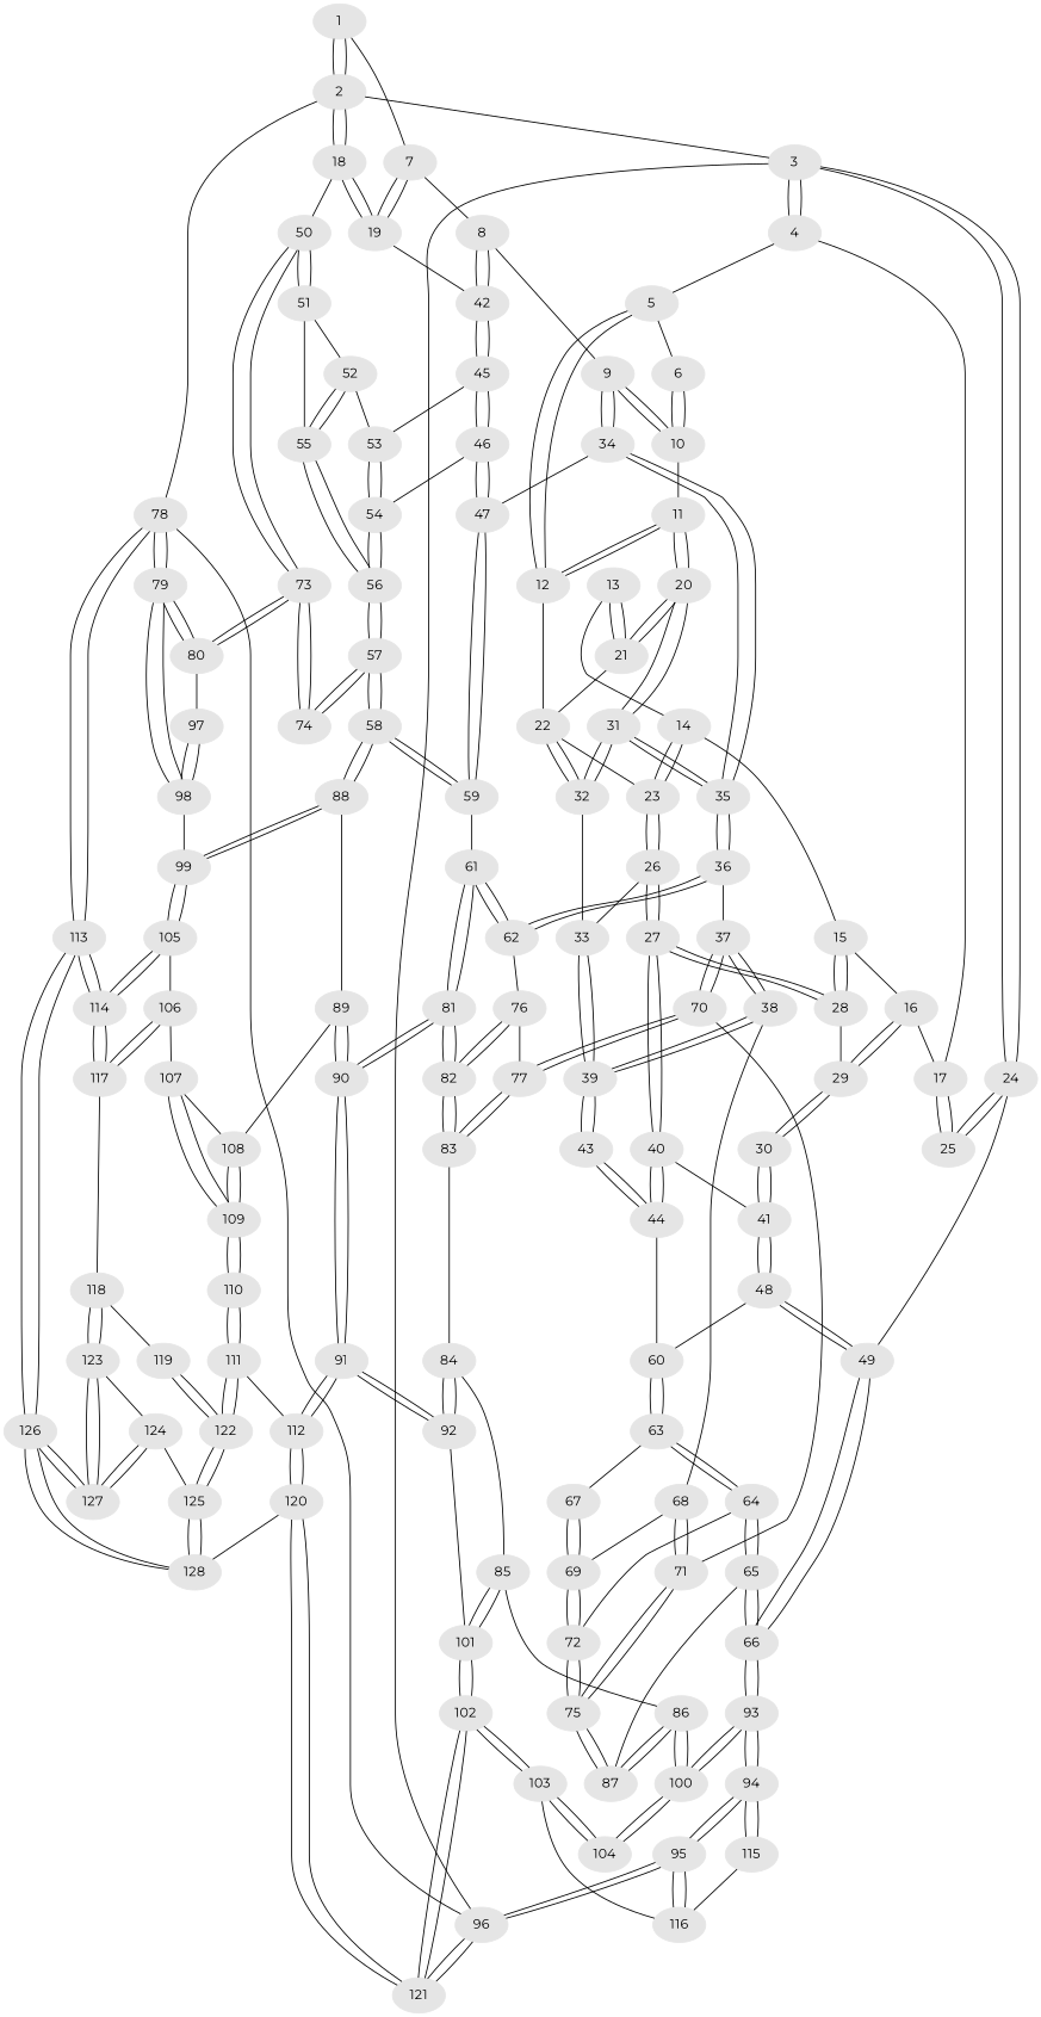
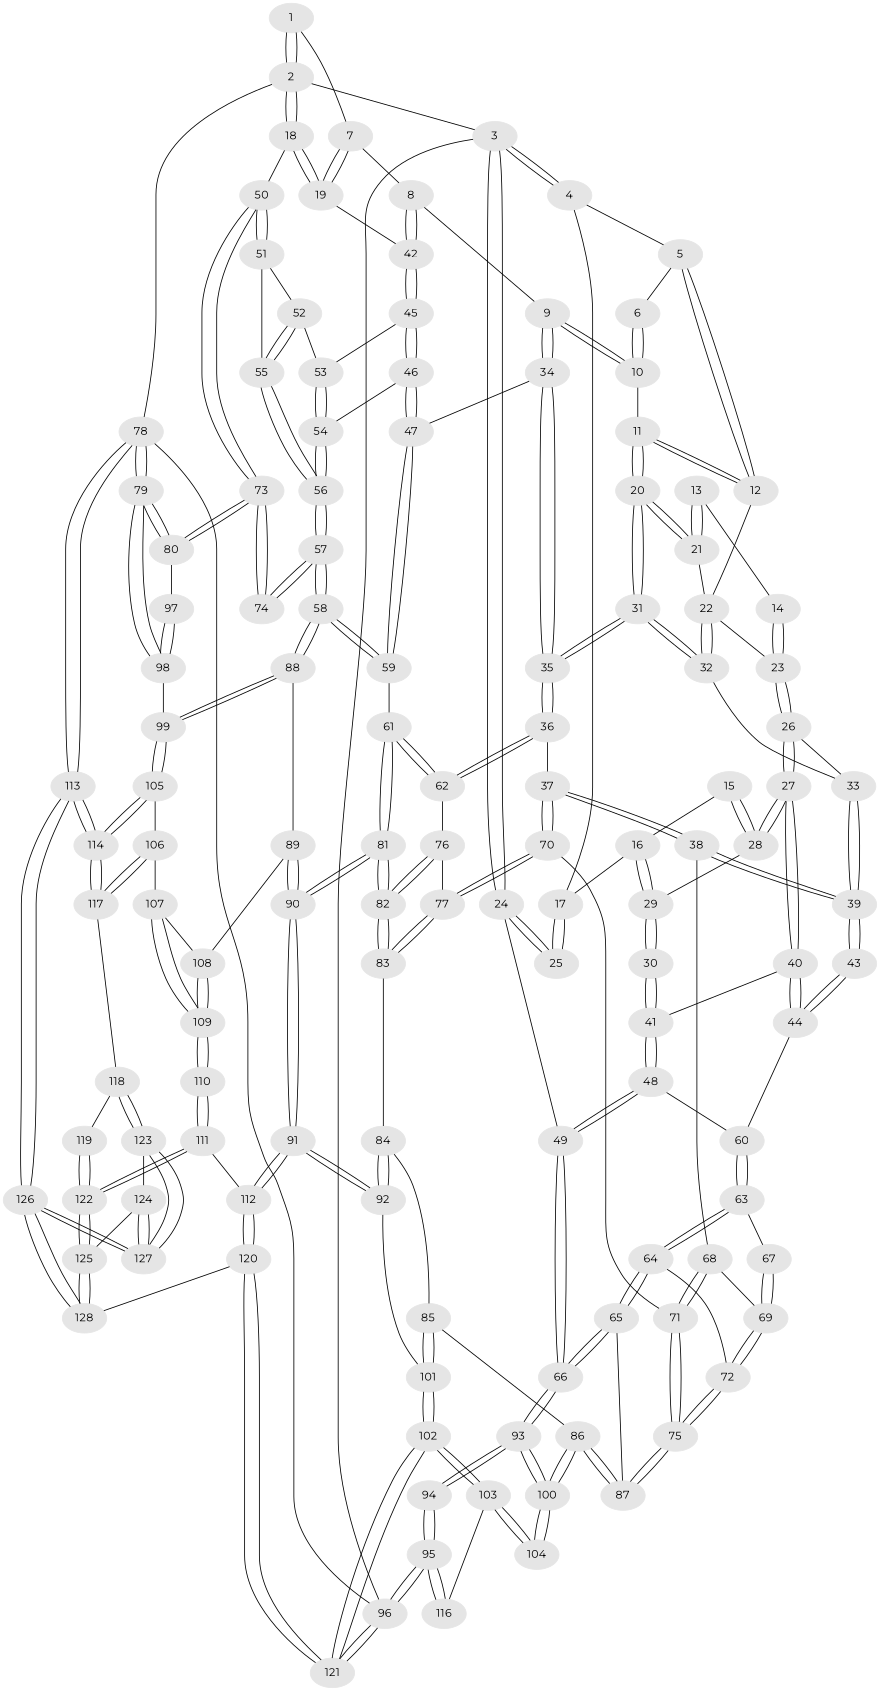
  graph {
    fontname=Montserrat
    node [color=gray90 fontname=Montserrat style=filled]
    edge [fontname=Montserrat]
    1
    2
    7
    3
    18
    78
    8
    19
    4
    24
    96
    50
    79
    113
    5
    17
    25
    49
    121
    6
    12
    10
    22
    11
    9
    42
    34
    45
    35
    47
    20
    21
    31
    13
    14
    15
    23
    16
    28
    26
    29
    30
    51
    73
    32
    33
    27
    66
    41
    40
    39
    44
    48
    36
    43
    59
    37
    62
    38
    70
    76
    68
    71
    77
    69
    60
    46
    53
    67
    63
    54
    56
    61
    93
    52
    55
    74
    80
    57
    58
    88
    89
    99
    81
    64
    82
    90
    65
    72
    87
    75
    100
    94
    83
    97
    84
    98
    114
    126
    91
    85
    92
    86
    101
    102
    104
    108
    105
    109
    112
    120
    95
-   115
    116
    106
    103
    107
    117
    118
    110
    111
    122
    119
    125
    128
    127
    123
    124
    1 -- 2
    1 -- 2
    1 -- 7
    2 -- 3
    2 -- 18
    2 -- 18
    2 -- 78
    7 -- 8
    7 -- 19
    7 -- 19
    3 -- 4
    3 -- 4
    3 -- 24
    3 -- 24
    3 -- 96
    18 -- 19
    18 -- 19
    18 -- 50
    78 -- 96
    78 -- 79
    78 -- 79
    78 -- 113
    78 -- 113
    8 -- 9
    8 -- 42
    8 -- 42
    19 -- 42
    4 -- 5
    4 -- 17
    24 -- 25
    24 -- 25
    24 -- 49
    96 -- 121
    96 -- 121
    50 -- 51
    50 -- 51
    50 -- 73
    50 -- 73
    79 -- 80
    79 -- 80
    79 -- 98
    79 -- 98
    113 -- 114
    113 -- 114
    113 -- 126
    113 -- 126
    5 -- 6
    5 -- 12
    5 -- 12
    17 -- 25
    17 -- 25
    49 -- 66
    49 -- 66
    6 -- 10
    6 -- 10
    12 -- 22
    10 -- 11
    22 -- 23
    22 -- 32
    22 -- 32
    11 -- 12
    11 -- 12
    11 -- 20
    11 -- 20
    9 -- 10
    9 -- 10
    9 -- 34
    9 -- 34
    42 -- 45
    42 -- 45
    34 -- 35
    34 -- 35
    34 -- 47
    45 -- 46
    45 -- 46
    45 -- 53
    35 -- 36
    35 -- 36
    47 -- 59
    47 -- 59
    20 -- 21
    20 -- 21
    20 -- 31
    20 -- 31
    21 -- 22
    31 -- 35
    31 -- 35
    31 -- 32
    31 -- 32
    13 -- 21
    13 -- 21
    13 -- 14
-   14 -- 15
    14 -- 23
    14 -- 23
    15 -- 16
    15 -- 28
    15 -- 28
    23 -- 26
    23 -- 26
    16 -- 17
    16 -- 29
    16 -- 29
    28 -- 29
    26 -- 33
    26 -- 27
    26 -- 27
    29 -- 30
    29 -- 30
    30 -- 41
    30 -- 41
    51 -- 52
    51 -- 55
    73 -- 74
    73 -- 74
    73 -- 80
    73 -- 80
    32 -- 33
    33 -- 39
    33 -- 39
    27 -- 28
    27 -- 28
    27 -- 40
    27 -- 40
    66 -- 93
    66 -- 93
    41 -- 48
    41 -- 48
    40 -- 41
    40 -- 44
    40 -- 44
    39 -- 43
    39 -- 43
    44 -- 60
    48 -- 49
    48 -- 49
    48 -- 60
    36 -- 37
    36 -- 62
    36 -- 62
    43 -- 44
    43 -- 44
    59 -- 61
    37 -- 38
    37 -- 38
    37 -- 70
    37 -- 70
    62 -- 76
    38 -- 39
    38 -- 39
    38 -- 68
    70 -- 71
    70 -- 77
    70 -- 77
    76 -- 77
    76 -- 82
    76 -- 82
    68 -- 71
    68 -- 71
    68 -- 69
    71 -- 75
    71 -- 75
    77 -- 83
    77 -- 83
    69 -- 72
    69 -- 72
    60 -- 63
    60 -- 63
    46 -- 47
    46 -- 47
    46 -- 54
    53 -- 54
    53 -- 54
    67 -- 69
    67 -- 69
    63 -- 67
    63 -- 64
    63 -- 64
    54 -- 56
    54 -- 56
    56 -- 57
    56 -- 57
    61 -- 62
    61 -- 62
    61 -- 81
    61 -- 81
    93 -- 100
    93 -- 100
    93 -- 94
    93 -- 94
    52 -- 53
    52 -- 55
    52 -- 55
    55 -- 56
    55 -- 56
    80 -- 97
    57 -- 74
    57 -- 74
    57 -- 58
    57 -- 58
    58 -- 59
    58 -- 59
    58 -- 88
    58 -- 88
    88 -- 89
    88 -- 99
    88 -- 99
    89 -- 90
    89 -- 90
    89 -- 108
    99 -- 105
    99 -- 105
    81 -- 82
    81 -- 82
    81 -- 90
    81 -- 90
    64 -- 65
    64 -- 65
    64 -- 72
    82 -- 83
    82 -- 83
    90 -- 91
    90 -- 91
    65 -- 66
    65 -- 66
    65 -- 87
    72 -- 75
    72 -- 75
    75 -- 87
    75 -- 87
    100 -- 104
    100 -- 104
    94 -- 95
    94 -- 95
-   94 -- 115
-   94 -- 115
    83 -- 84
    97 -- 98
    97 -- 98
    84 -- 85
    84 -- 92
    84 -- 92
    98 -- 99
    114 -- 117
    114 -- 117
    126 -- 128
    126 -- 128
    126 -- 127
    126 -- 127
    91 -- 92
    91 -- 92
    91 -- 112
    91 -- 112
    85 -- 86
    85 -- 101
    85 -- 101
    92 -- 101
    86 -- 87
    86 -- 87
    86 -- 100
    86 -- 100
    101 -- 102
    101 -- 102
    102 -- 121
    102 -- 121
    102 -- 103
    102 -- 103
    108 -- 109
    108 -- 109
    105 -- 114
    105 -- 114
    105 -- 106
    109 -- 110
    109 -- 110
    112 -- 120
    112 -- 120
    120 -- 121
    120 -- 121
    120 -- 128
    95 -- 96
    95 -- 96
    95 -- 116
    95 -- 116
-   115 -- 116
    106 -- 107
    106 -- 117
    106 -- 117
    103 -- 104
    103 -- 104
    103 -- 116
    107 -- 108
    107 -- 109
    107 -- 109
    117 -- 118
    118 -- 119
    118 -- 123
    118 -- 123
    110 -- 111
    110 -- 111
    111 -- 112
    111 -- 122
    111 -- 122
    122 -- 125
    122 -- 125
    119 -- 122
    119 -- 122
    125 -- 128
    125 -- 128
    123 -- 127
    123 -- 127
    123 -- 124
    124 -- 125
    124 -- 127
    124 -- 127
  }
